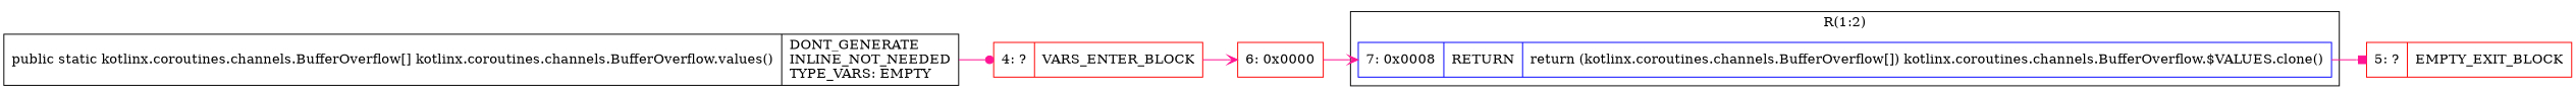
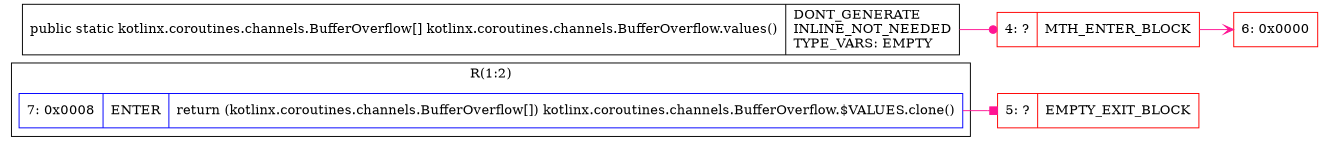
  digraph {
    rankdir=LR
    node [color=red shape=record]
    edge [arrowhead=vee color=deeppink]
-   n1 [color=blue label="{7\:\ 0x0008|RETURN\l|return (kotlinx.coroutines.channels.BufferOverflow[]) kotlinx.coroutines.channels.BufferOverflow.$VALUES.clone()\l}"]
+   n1 [color=blue label="{7\:\ 0x0008|ENTER\l|return (kotlinx.coroutines.channels.BufferOverflow[]) kotlinx.coroutines.channels.BufferOverflow.$VALUES.clone()\l}"]
    n2 [label="{5\:\ ?|EMPTY_EXIT_BLOCK\l}"]
-   n3 [label="{4\:\ ?|VARS_ENTER_BLOCK\l}"]
+   n3 [label="{4\:\ ?|MTH_ENTER_BLOCK\l}"]
    n4 [label="{6\:\ 0x0000}"]
    n5 [label="{public static kotlinx.coroutines.channels.BufferOverflow[] kotlinx.coroutines.channels.BufferOverflow.values()  | DONT_GENERATE\lINLINE_NOT_NEEDED\lTYPE_VARS: EMPTY\l}" color=""]
    subgraph cluster_1 {
      label="R(1:2)"
      n1
    }
    n1 -> n2 [arrowhead=box]
    n3 -> n4
-   n4 -> n1
    n5 -> n3 [arrowhead=dot]
  }
